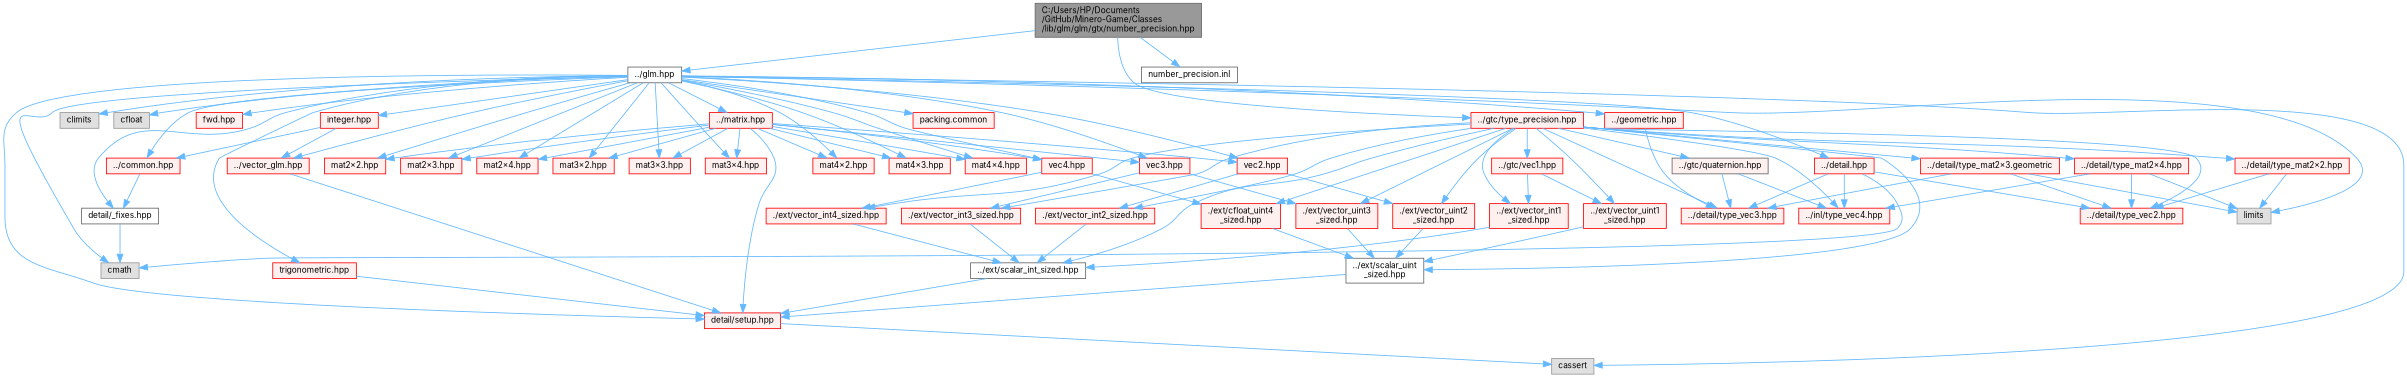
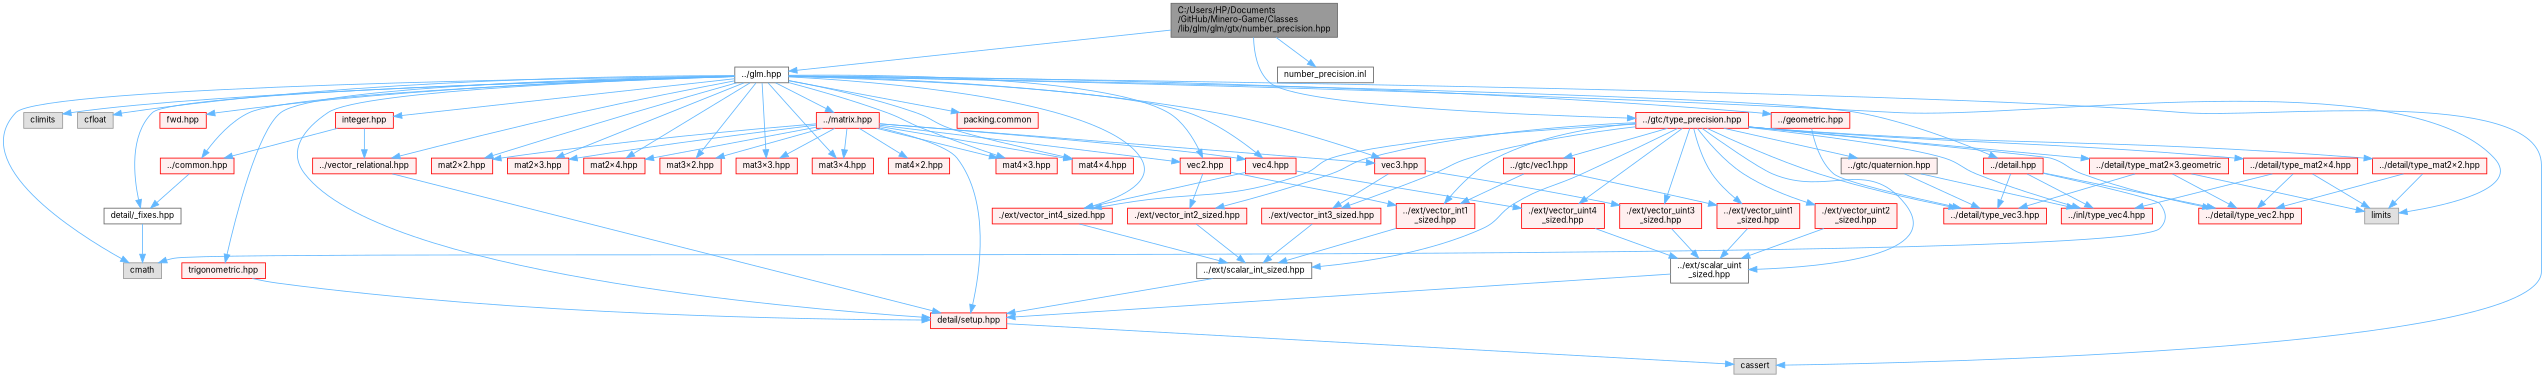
  digraph {
    fontname=Inter
    node [color=red fillcolor="#FFF0F0" fontname=Inter fontsize=10 shape=box style=filled]
    edge [color=steelblue1 fontname=Inter fontsize=10 labelfontname=Helvetica labelfontsize=10 style=solid]
    n1 [color=gray40 fillcolor=grey60 fontcolor=black height=0.2 label="C:/Users/HP/Documents\l/GitHub/Minero-Game/Classes\l/lib/glm/glm/gtx/number_precision.hpp" width=0.4]
    n2 [color=grey40 fillcolor=white height=0.2 label="../glm.hpp" width=0.4]
    n3 [height=0.2 label="../gtc/type_precision.hpp" width=0.4]
    n4 [color=grey40 fillcolor=white height=0.2 label="number_precision.inl" width=0.4]
    n5 [color=grey40 fillcolor=white height=0.2 label="detail/_fixes.hpp" width=0.4]
    n6 [color=grey60 fillcolor="#E0E0E0" height=0.2 label=cmath width=0.4]
    n7 [height=0.2 label="detail/setup.hpp" width=0.4]
    n8 [color=grey60 fillcolor="#E0E0E0" height=0.2 label=cassert width=0.4]
    n9 [color=grey60 fillcolor="#E0E0E0" height=0.2 label=climits width=0.4]
    n10 [color=grey60 fillcolor="#E0E0E0" height=0.2 label=cfloat width=0.4]
    n11 [color=grey60 fillcolor="#E0E0E0" height=0.2 label=limits width=0.4]
    n12 [height=0.2 label="fwd.hpp" width=0.4]
    n13 [height=0.2 label="vec2.hpp" width=0.4]
    n14 [height=0.2 label="vec3.hpp" width=0.4]
    n15 [height=0.2 label="vec4.hpp" width=0.4]
    n16 [height=0.2 label="mat2x2.hpp" width=0.4]
    n17 [height=0.2 label="mat2x3.hpp" width=0.4]
    n18 [height=0.2 label="mat2x4.hpp" width=0.4]
    n19 [height=0.2 label="mat3x2.hpp" width=0.4]
    n20 [height=0.2 label="mat3x3.hpp" width=0.4]
    n21 [height=0.2 label="mat3x4.hpp" width=0.4]
    n22 [height=0.2 label="mat4x2.hpp" width=0.4]
    n23 [height=0.2 label="mat4x3.hpp" width=0.4]
    n24 [height=0.2 label="mat4x4.hpp" width=0.4]
    n25 [height=0.2 label="trigonometric.hpp" width=0.4]
    n26 [height=0.2 label="../detail.hpp" width=0.4]
    n27 [height=0.2 label="../common.hpp" width=0.4]
    n28 [height=0.2 label="packing.common" width=0.4]
    n29 [height=0.2 label="../geometric.hpp" width=0.4]
    n30 [height=0.2 label="../matrix.hpp" width=0.4]
-   n31 [height=0.2 label="../vector_glm.hpp" width=0.4]
+   n31 [height=0.2 label="../vector_relational.hpp" width=0.4]
    n32 [height=0.2 label="integer.hpp" width=0.4]
    n33 [height=0.2 label="./ext/vector_int2_sized.hpp" width=0.4]
    n34 [height=0.2 label="./ext/vector_uint2\l_sized.hpp" width=0.4]
    n35 [color=grey40 fillcolor=white height=0.2 label="../ext/scalar_int_sized.hpp" width=0.4]
    n36 [color=grey40 fillcolor=white height=0.2 label="../ext/scalar_uint\l_sized.hpp" width=0.4]
    n37 [height=0.2 label="./ext/vector_int3_sized.hpp" width=0.4]
    n38 [height=0.2 label="./ext/vector_uint3\l_sized.hpp" width=0.4]
    n39 [height=0.2 label="./ext/vector_int4_sized.hpp" width=0.4]
-   n40 [height=0.2 label="./ext/cfloat_uint4\l_sized.hpp" width=0.4]
+   n40 [height=0.2 label="./ext/vector_uint4\l_sized.hpp" width=0.4]
    n41 [height=0.2 label="../detail/type_vec2.hpp" width=0.4]
    n42 [height=0.2 label="../detail/type_vec3.hpp" width=0.4]
    n43 [height=0.2 label="../inl/type_vec4.hpp" width=0.4]
    n44 [color=grey40 height=0.2 label="../gtc/quaternion.hpp" width=0.4]
    n45 [height=0.2 label="../gtc/vec1.hpp" width=0.4]
    n46 [height=0.2 label="../ext/vector_int1\l_sized.hpp" width=0.4]
    n47 [height=0.2 label="../ext/vector_uint1\l_sized.hpp" width=0.4]
    n48 [height=0.2 label="../detail/type_mat2x2.hpp" width=0.4]
    n49 [height=0.2 label="../detail/type_mat2x3.geometric" width=0.4]
    n50 [height=0.2 label="../detail/type_mat2x4.hpp" width=0.4]
    n1 -> n2
    n1 -> n3
    n1 -> n4
    n2 -> n5
    n2 -> n6
    n2 -> n7
    n2 -> n8
    n2 -> n9
    n2 -> n10
    n2 -> n11
    n2 -> n12
    n2 -> n13
    n2 -> n14
    n2 -> n15
    n2 -> n16
    n2 -> n17
    n2 -> n18
    n2 -> n19
    n2 -> n20
    n2 -> n21
-   n2 -> n22
+   n2 -> n39
    n2 -> n23
    n2 -> n24
    n2 -> n25
    n2 -> n26
    n2 -> n27
    n2 -> n28
    n2 -> n29
    n2 -> n30
    n2 -> n31
    n2 -> n32
    n3 -> n33
    n3 -> n34
    n3 -> n35
    n3 -> n36
    n3 -> n37
    n3 -> n38
    n3 -> n39
    n3 -> n40
    n3 -> n41
    n3 -> n42
    n3 -> n43
    n3 -> n44
    n3 -> n45
    n3 -> n46
    n3 -> n47
    n3 -> n48
    n3 -> n49
    n3 -> n50
    n5 -> n6
    n7 -> n8
    n13 -> n33
-   n13 -> n34
+   n13 -> n46
    n14 -> n37
    n14 -> n38
    n15 -> n39
    n15 -> n40
    n25 -> n7
    n26 -> n6
    n26 -> n41
    n26 -> n42
    n26 -> n43
    n27 -> n5
    n29 -> n42
    n30 -> n7
    n30 -> n13
    n30 -> n14
    n30 -> n15
    n30 -> n16
    n30 -> n17
    n30 -> n18
    n30 -> n19
    n30 -> n20
    n30 -> n21
    n30 -> n22
    n30 -> n23
    n30 -> n24
    n31 -> n7
    n32 -> n27
    n32 -> n31
    n33 -> n35
    n34 -> n36
    n35 -> n7
    n36 -> n7
    n37 -> n35
    n38 -> n36
    n39 -> n35
    n40 -> n36
    n44 -> n42
    n44 -> n43
    n45 -> n46
    n45 -> n47
    n46 -> n35
    n47 -> n36
    n48 -> n11
    n48 -> n41
    n49 -> n11
    n49 -> n41
    n49 -> n42
    n50 -> n11
    n50 -> n41
    n50 -> n43
  }
